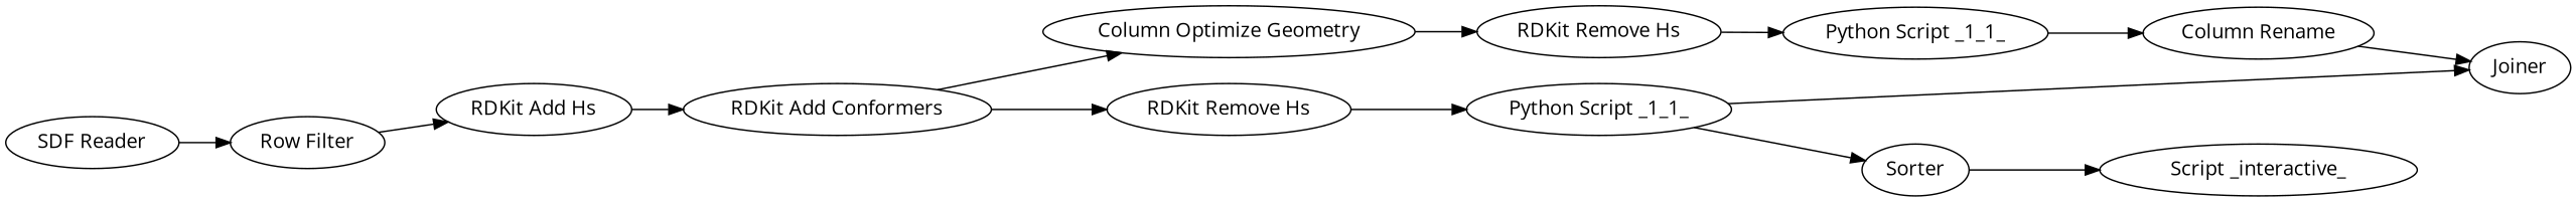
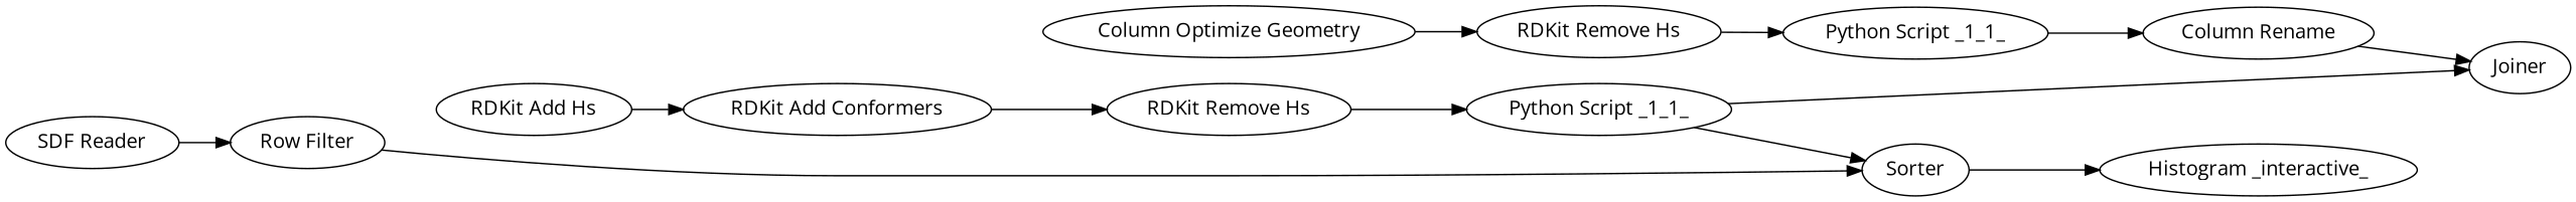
  digraph {
    fontname="Open Sans"
    rankdir=LR
    node [fontname="Open Sans"]
    edge [fontname="Open Sans"]
    n1 [label="Column Rename"]
    n2 [label=Joiner]
    n3 [label="SDF Reader"]
    n4 [label="Row Filter"]
    n5 [label="RDKit Add Hs"]
    n6 [label="RDKit Add Conformers"]
    n7 [label="Python Script _1_1_"]
    n8 [label=Sorter]
-   n9 [label="Script _interactive_"]
+   n9 [label="Histogram _interactive_"]
    n10 [label="Column Optimize Geometry"]
    n11 [label="RDKit Remove Hs"]
    n12 [label="RDKit Remove Hs"]
    n13 [label="Python Script _1_1_"]
    n1 -> n2
    n3 -> n4
-   n4 -> n5
+   n4 -> n8
    n5 -> n6
-   n6 -> n10
    n6 -> n11
    n7 -> n2
    n7 -> n8
    n8 -> n9
    n10 -> n12
    n11 -> n7
    n12 -> n13
    n13 -> n1
  }
